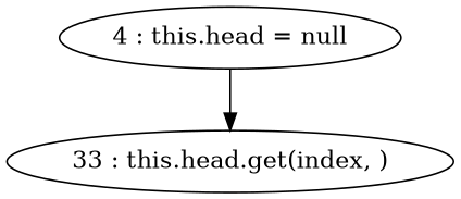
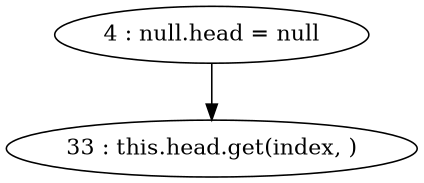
  digraph {
-   "4 : this.head = null"
+   "4 : this.head = null" [label="4 : null.head = null"]
    "33 : this.head.get(index, )"
    "4 : this.head = null" -> "33 : this.head.get(index, )"
  }
